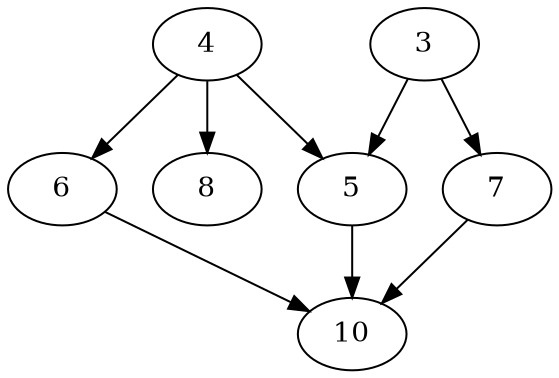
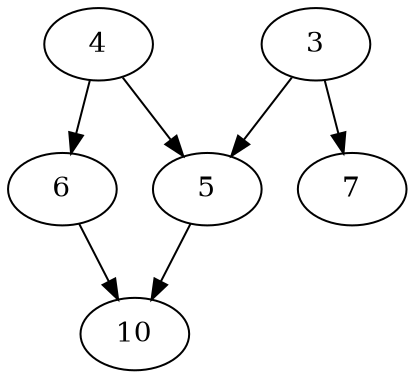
  digraph {
    node [alpha=0.01]
    4 [expect_size=8469504]
    5 [alpha=0.04 expect_size=22780928]
    6 [expect_size=51714048]
-   8 [alpha=0.05 expect_size=10373120]
    10 [alpha=0.08 expect_size=19732480]
    3 [alpha=0.17 expect_size=35046400]
    7 [alpha=0.07 expect_size=31859712]
    4 -> 5
    4 -> 6
-   4 -> 8
    5 -> 10
    6 -> 10
    3 -> 5
    3 -> 7
-   7 -> 10
  }
